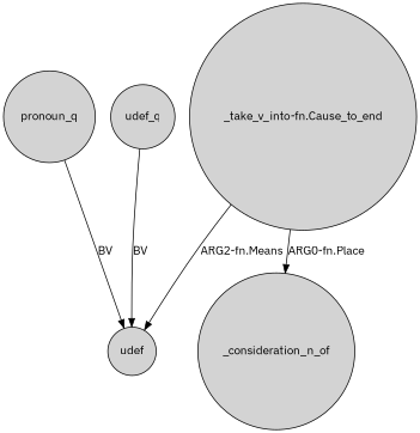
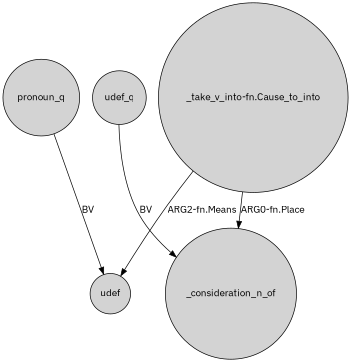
  digraph {
    fontname="IBM Plex Sans"
    node [fontname="IBM Plex Sans" shape=circle style=filled]
    edge [fontname="IBM Plex Sans"]
-   "_take_v_into-fn.Cause_to_end"
+   "_take_v_into-fn.Cause_to_end" [label="_take_v_into-fn.Cause_to_into"]
    _consideration_n_of
    n3 [label=udef]
    udef_q
    pronoun_q
    "_take_v_into-fn.Cause_to_end" -> _consideration_n_of [label="ARG0-fn.Place"]
    "_take_v_into-fn.Cause_to_end" -> n3 [label="ARG2-fn.Means"]
-   udef_q -> n3 [label=BV]
+   udef_q -> _consideration_n_of [label=BV]
    pronoun_q -> n3 [label=BV]
  }
